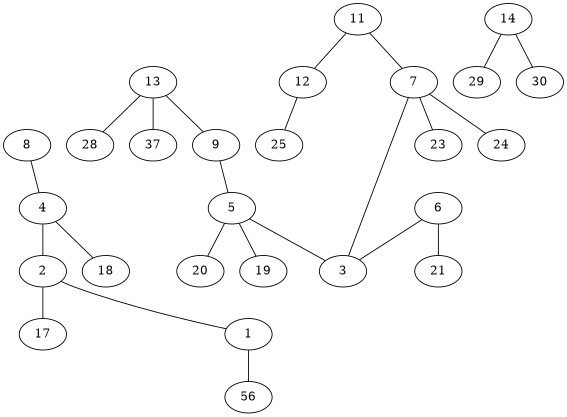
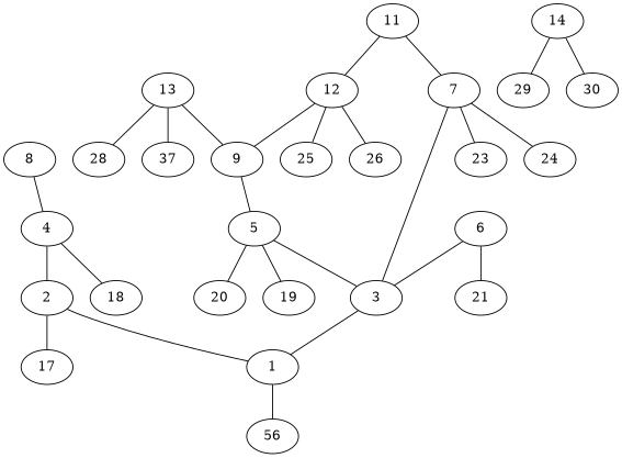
  graph {
    node [chem=H]
    edge [valence=1]
    1 [chem=C]
    n2 [label=56]
    2 [chem=C]
    17
    3 [chem=N]
    4 [chem=C]
    18
    5 [chem=C]
    19
    20
    6 [chem=C]
    21
    7 [chem=C]
    23
    24
    8 [chem=Cl]
    9 [chem=N]
    13 [chem=C]
    n19 [label=37]
    28
    11 [chem=N]
    12 [chem=C]
    25
+   26
    14 [chem=C]
    29
    30
    1 -- n2
    2 -- 1
    2 -- 17
+   3 -- 1
    4 -- 2 [valence=2]
    4 -- 18
    5 -- 3
    5 -- 19
    5 -- 20
    6 -- 3
    6 -- 21
    7 -- 3
    7 -- 23
    7 -- 24
    8 -- 4
    9 -- 5
    13 -- 9
    13 -- n19
    13 -- 28
    11 -- 7
    11 -- 12
+   12 -- 9
    12 -- 25
+   12 -- 26
    14 -- 29
    14 -- 30
  }
